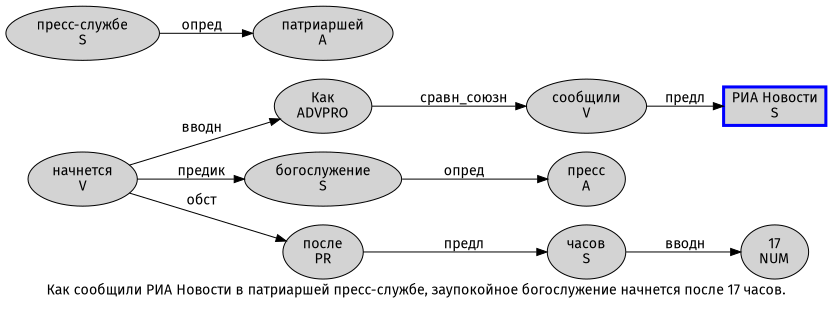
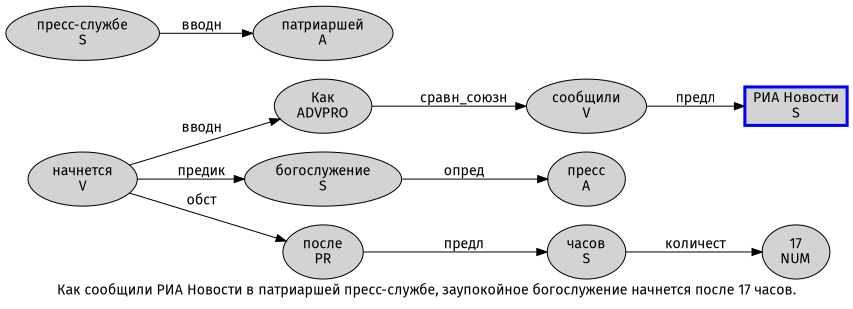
  digraph {
    fontname="Fira Sans"
    label="Как сообщили РИА Новости в патриаршей пресс-службе, заупокойное богослужение начнется после 17 часов."
    rankdir=LR
    node [fillcolor=lightgray fontname="Fira Sans" penwidth=1 shape=ellipse style=filled]
    edge [fontname="Fira Sans"]
    n1 [label="Как\nADVPRO"]
    n2 [label="сообщили\nV"]
    n3 [color=blue label="РИА Новости\nS" penwidth=3 shape=box]
    n4 [label="пресс-службе\nS"]
    n5 [label="патриаршей\nA"]
    n6 [label="пресс\nA"]
    n7 [label="богослужение\nS"]
    n8 [label="начнется\nV"]
    n9 [label="после\nPR"]
    n10 [label="часов\nS"]
    n11 [label="17\nNUM"]
    n1 -> n2 [label="сравн_союзн"]
    n2 -> n3 [label="предл"]
-   n4 -> n5 [label="опред"]
+   n4 -> n5 [label="вводн"]
    n7 -> n6 [label="опред"]
    n8 -> n1 [label="вводн"]
    n8 -> n7 [label="предик"]
    n8 -> n9 [label="обст"]
    n9 -> n10 [label="предл"]
-   n10 -> n11 [label="вводн"]
+   n10 -> n11 [label="количест"]
  }
